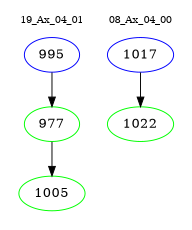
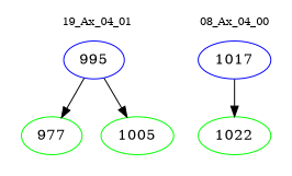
  digraph {
    node [color=green]
    edge [color=black]
    n1 [color=blue label=995]
    n2 [label=977]
    n3 [label=1005]
    n4 [color=blue label=1017]
    n5 [label=1022]
    subgraph cluster_1 {
      color=white
      fontsize=10
      label="19_Ax_04_01"
      n1
      n2
      n3
    }
    subgraph cluster_2 {
      color=white
      fontsize=10
      label="08_Ax_04_00"
      n4
      n5
    }
    n1 -> n2
-   n2 -> n3
+   n1 -> n3
    n4 -> n5
  }
